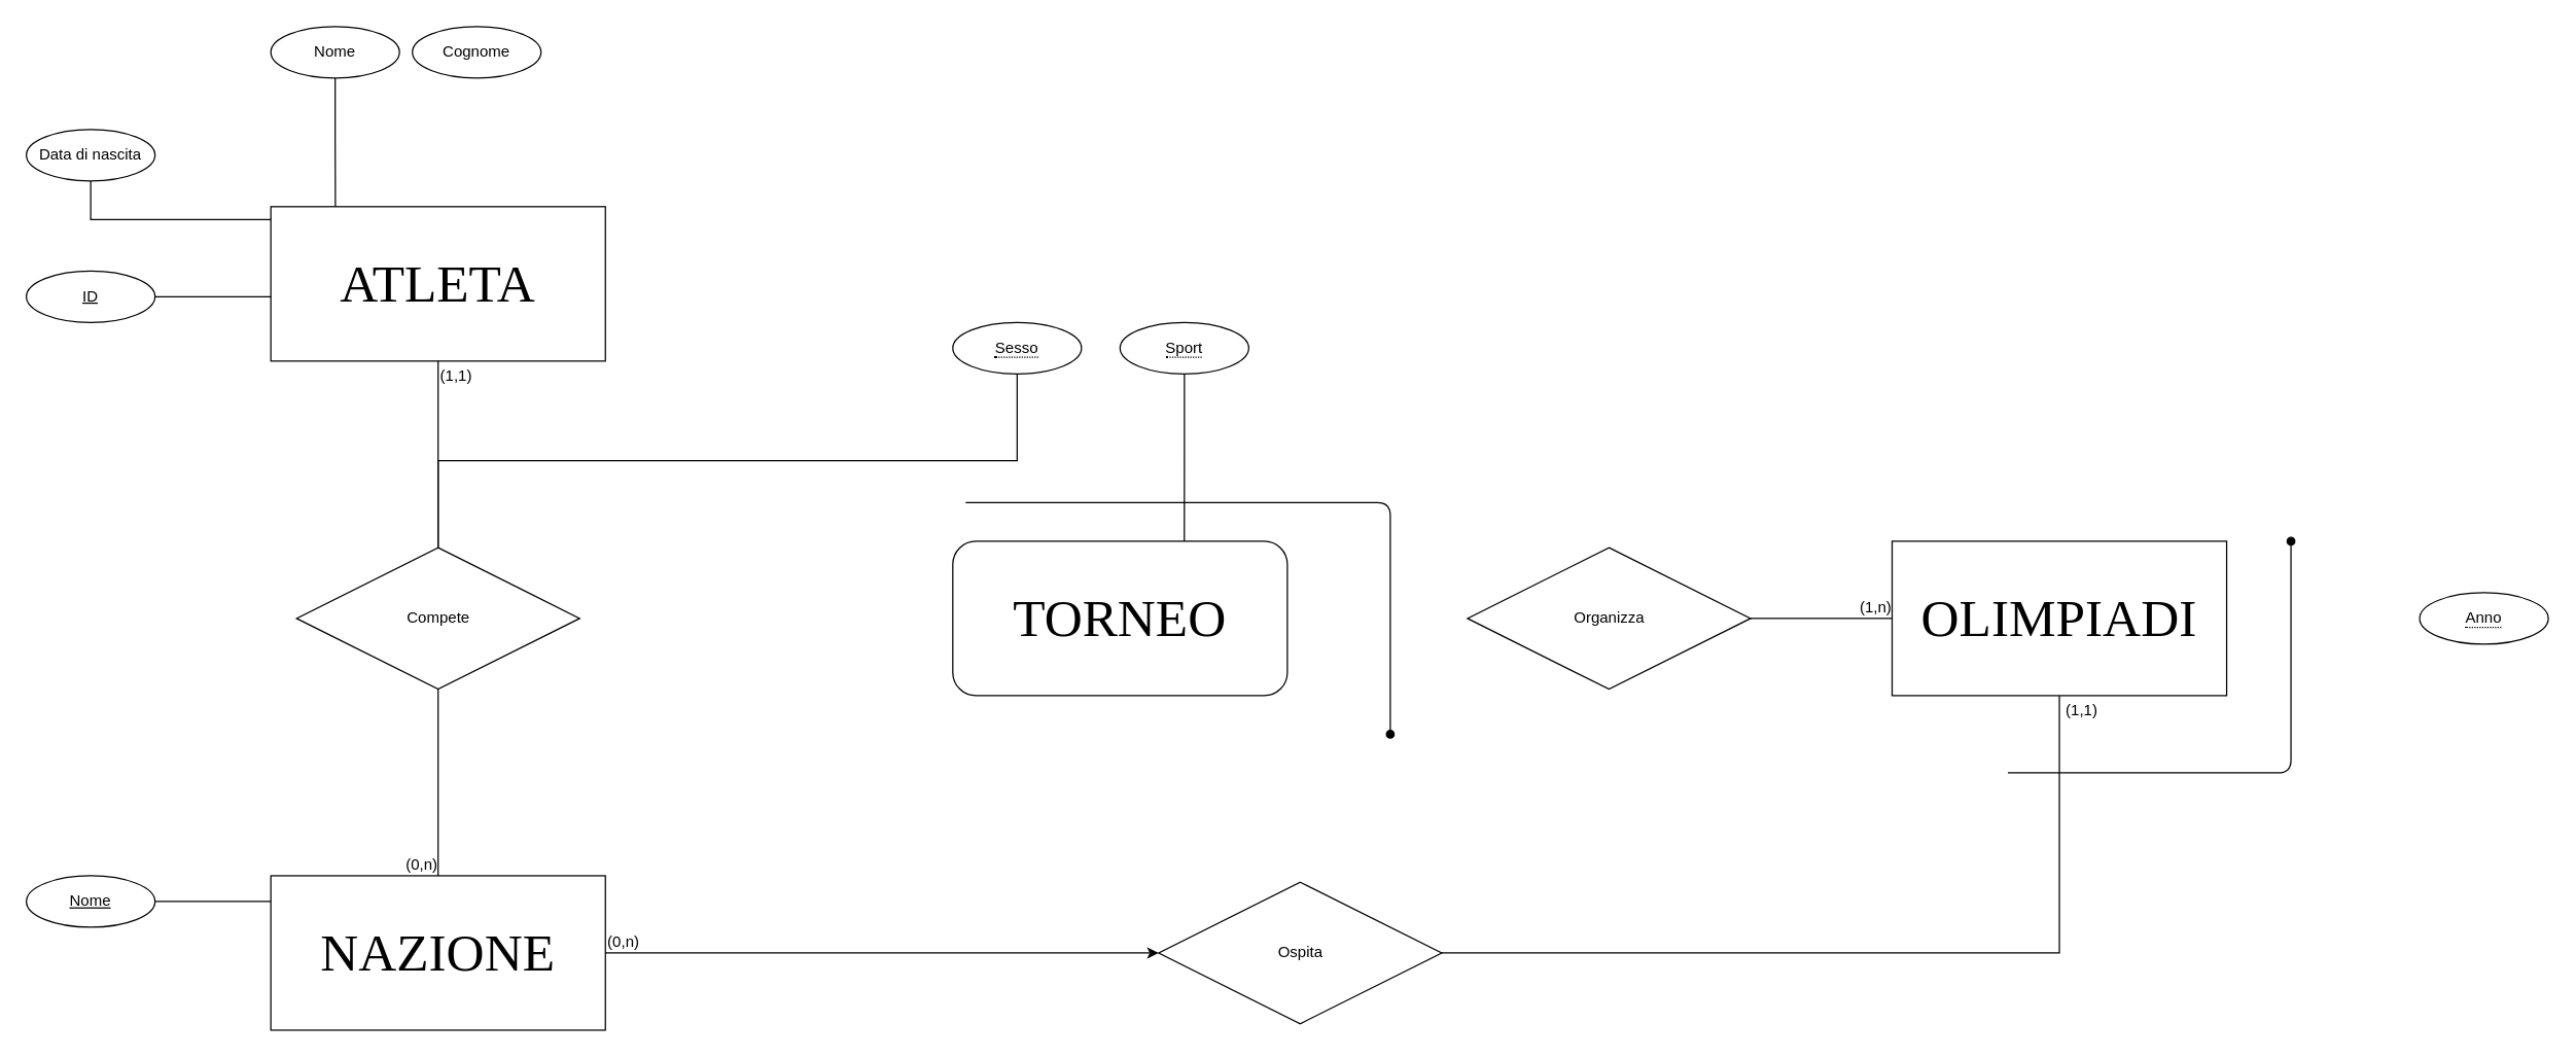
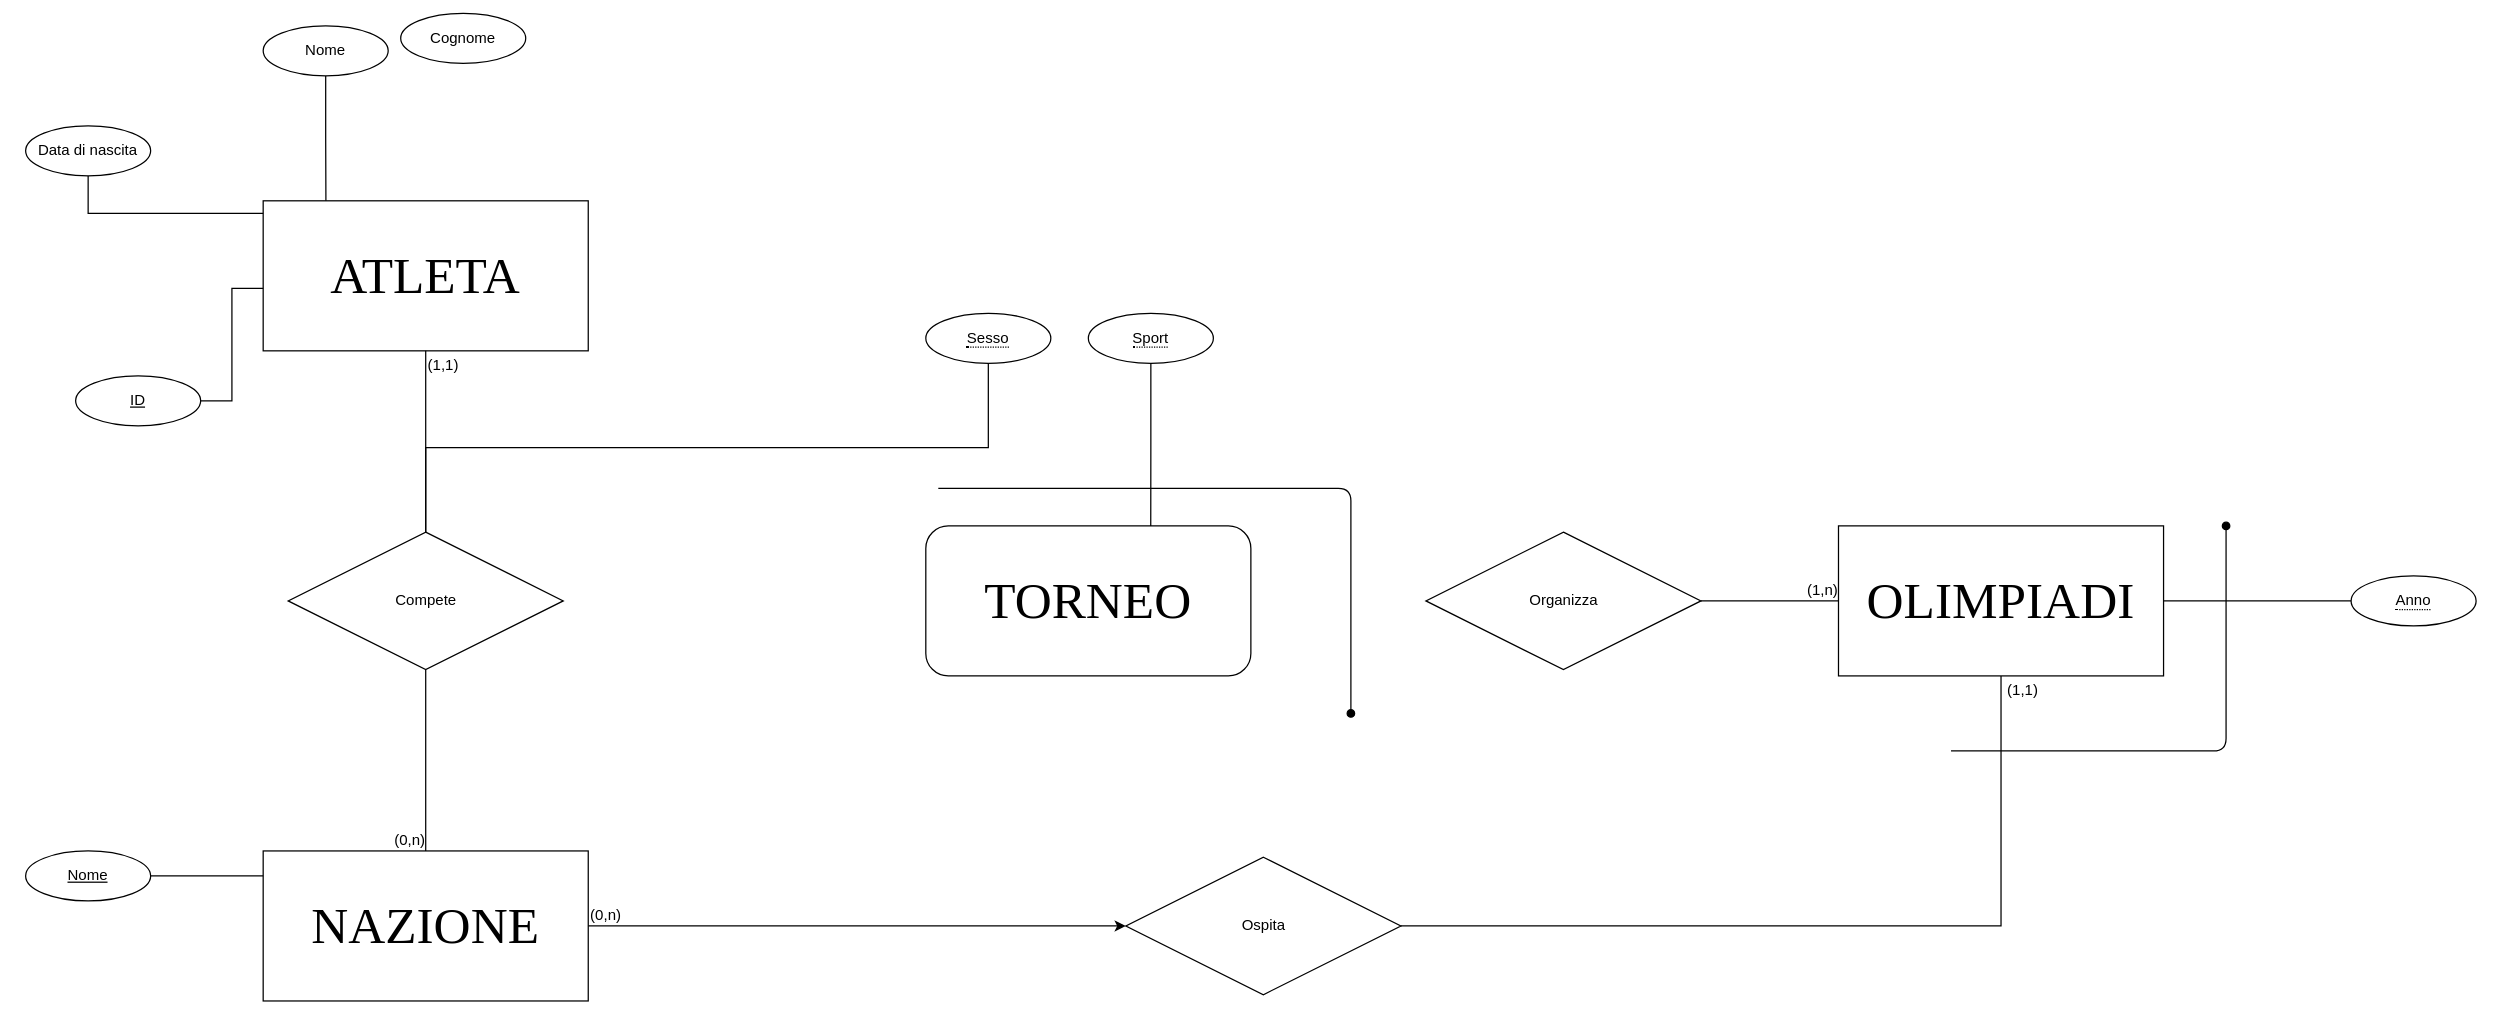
  <mxCell id="0" />
  <mxCell id="1" parent="0" />
  <mxCell id="2" value="ATLETA" style="whiteSpace=wrap;html=1;align=center;fontSize=41;fontFamily=Verdana;horizontal=1;" vertex="1" parent="1"><mxGeometry x="210" y="160" width="260" height="120" as="geometry" /></mxCell>
  <mxCell id="3" style="edgeStyle=orthogonalEdgeStyle;rounded=0;orthogonalLoop=1;jettySize=auto;html=1;exitX=0.5;exitY=1;exitDx=0;exitDy=0;entryX=0.193;entryY=0;entryDx=0;entryDy=0;entryPerimeter=0;endArrow=none;endFill=0;fontFamily=Verdana;fontSize=12;" edge="1" parent="1" source="4" target="2"><mxGeometry relative="1" as="geometry" /></mxCell>
  <mxCell id="4" value="&lt;div&gt;Nome&lt;/div&gt;" style="ellipse;whiteSpace=wrap;html=1;align=center;" vertex="1" parent="1"><mxGeometry x="210" y="20" width="100" height="40" as="geometry" /></mxCell>
- <mxCell id="5" value="&lt;div&gt;Cognome&lt;/div&gt;" style="ellipse;whiteSpace=wrap;html=1;align=center;" vertex="1" parent="1"><mxGeometry x="320" y="20" width="100" height="40" as="geometry" /></mxCell>
+ <mxCell id="5" value="&lt;div&gt;Cognome&lt;/div&gt;" style="ellipse;whiteSpace=wrap;html=1;align=center;" vertex="1" parent="1"><mxGeometry x="320" y="10" width="100" height="40" as="geometry" /></mxCell>
  <mxCell id="6" style="edgeStyle=orthogonalEdgeStyle;rounded=0;orthogonalLoop=1;jettySize=auto;html=1;exitX=0.5;exitY=1;exitDx=0;exitDy=0;endArrow=none;endFill=0;fontFamily=Verdana;fontSize=12;" edge="1" parent="1" source="7"><mxGeometry relative="1" as="geometry"><mxPoint x="210" y="170" as="targetPoint" /><Array as="points"><mxPoint x="70" y="170" /><mxPoint x="210" y="170" /></Array></mxGeometry></mxCell>
  <mxCell id="7" value="Data di nascita" style="ellipse;whiteSpace=wrap;html=1;align=center;" vertex="1" parent="1"><mxGeometry x="20" y="100" width="100" height="40" as="geometry" /></mxCell>
  <mxCell id="8" value="NAZIONE" style="whiteSpace=wrap;html=1;align=center;fontFamily=Verdana;fontSize=41;" vertex="1" parent="1"><mxGeometry x="210" y="680" width="260" height="120" as="geometry" /></mxCell>
  <mxCell id="9" value="&lt;div&gt;Compete&lt;/div&gt;" style="shape=rhombus;html=1;dashed=0;whitespace=wrap;perimeter=rhombusPerimeter;" vertex="1" parent="1"><mxGeometry x="230" y="425" width="220" height="110" as="geometry" /></mxCell>
  <mxCell id="10" value="" style="endArrow=none;html=1;rounded=0;entryX=0.5;entryY=0;entryDx=0;entryDy=0;exitX=0.5;exitY=1;exitDx=0;exitDy=0;" edge="1" parent="1" source="2" target="9"><mxGeometry relative="1" as="geometry"><mxPoint x="260" y="350" as="sourcePoint" /><mxPoint x="420" y="350" as="targetPoint" /></mxGeometry></mxCell>
  <mxCell id="11" value="(1,1)" style="resizable=0;html=1;align=left;verticalAlign=bottom;" connectable="0" vertex="1" parent="10"><mxGeometry x="-1" relative="1" as="geometry"><mxPoint y="20" as="offset" /></mxGeometry></mxCell>
  <mxCell id="12" value="" style="endArrow=none;html=1;rounded=0;exitX=0.5;exitY=1;exitDx=0;exitDy=0;entryX=0.5;entryY=0;entryDx=0;entryDy=0;" edge="1" parent="1" source="9" target="8"><mxGeometry relative="1" as="geometry"><mxPoint x="290" y="600" as="sourcePoint" /><mxPoint x="450" y="600" as="targetPoint" /></mxGeometry></mxCell>
  <mxCell id="13" value="(0,n)" style="resizable=0;html=1;align=right;verticalAlign=bottom;" connectable="0" vertex="1" parent="12"><mxGeometry x="1" relative="1" as="geometry" /></mxCell>
  <mxCell id="14" value="TORNEO" style="whiteSpace=wrap;html=1;align=center;fontSize=41;fontFamily=Verdana;horizontal=1;rounded=1;" vertex="1" parent="1"><mxGeometry x="740" y="420" width="260" height="120" as="geometry" /></mxCell>
  <mxCell id="15" style="edgeStyle=orthogonalEdgeStyle;rounded=0;orthogonalLoop=1;jettySize=auto;html=1;entryX=0;entryY=0.167;entryDx=0;entryDy=0;entryPerimeter=0;endArrow=none;endFill=0;fontFamily=Verdana;fontSize=12;" edge="1" parent="1" source="16" target="8"><mxGeometry relative="1" as="geometry" /></mxCell>
  <mxCell id="16" value="Nome" style="ellipse;whiteSpace=wrap;html=1;align=center;fontStyle=4" vertex="1" parent="1"><mxGeometry x="20" y="680" width="100" height="40" as="geometry" /></mxCell>
  <mxCell id="17" value="OLIMPIADI" style="whiteSpace=wrap;html=1;align=center;fontSize=41;fontFamily=Verdana;horizontal=1;" vertex="1" parent="1"><mxGeometry x="1470" y="420" width="260" height="120" as="geometry" /></mxCell>
  <mxCell id="18" value="Organizza" style="shape=rhombus;html=1;dashed=0;whitespace=wrap;perimeter=rhombusPerimeter;" vertex="1" parent="1"><mxGeometry x="1140" y="425" width="220" height="110" as="geometry" /></mxCell>
  <mxCell id="19" value="Ospita" style="shape=rhombus;html=1;dashed=0;whitespace=wrap;perimeter=rhombusPerimeter;" vertex="1" parent="1"><mxGeometry x="900" y="685" width="220" height="110" as="geometry" /></mxCell>
  <mxCell id="20" value="" style="edgeStyle=segmentEdgeStyle;endArrow=oval;html=1;fontFamily=Verdana;fontSize=12;endFill=1;" edge="1" parent="1"><mxGeometry width="50" height="50" relative="1" as="geometry"><mxPoint x="1560" y="600" as="sourcePoint" /><mxPoint x="1780" y="420" as="targetPoint" /></mxGeometry></mxCell>
  <mxCell id="21" value="" style="endArrow=classic;html=1;rounded=0;fontFamily=Verdana;fontSize=12;entryX=0;entryY=0.5;entryDx=0;entryDy=0;exitX=1;exitY=0.5;exitDx=0;exitDy=0;" edge="1" parent="1" source="8" target="19"><mxGeometry relative="1" as="geometry"><mxPoint x="620" y="740" as="sourcePoint" /><mxPoint x="780" y="740" as="targetPoint" /></mxGeometry></mxCell>
  <mxCell id="22" value="(0,n)" style="resizable=0;html=1;align=left;verticalAlign=bottom;" connectable="0" vertex="1" parent="21"><mxGeometry x="-1" relative="1" as="geometry" /></mxCell>
  <mxCell id="23" value="" style="endArrow=none;html=1;rounded=0;fontFamily=Verdana;fontSize=12;exitX=1;exitY=0.5;exitDx=0;exitDy=0;entryX=0.5;entryY=1;entryDx=0;entryDy=0;" edge="1" parent="1" source="19" target="17"><mxGeometry relative="1" as="geometry"><mxPoint x="1320" y="740" as="sourcePoint" /><mxPoint x="1480" y="740" as="targetPoint" /><Array as="points"><mxPoint x="1600" y="740" /></Array></mxGeometry></mxCell>
  <mxCell id="24" value="(1,1)" style="resizable=0;html=1;align=right;verticalAlign=bottom;" connectable="0" vertex="1" parent="23"><mxGeometry x="1" relative="1" as="geometry"><mxPoint x="30" y="20" as="offset" /></mxGeometry></mxCell>
+ <mxCell id="25" style="edgeStyle=orthogonalEdgeStyle;rounded=0;orthogonalLoop=1;jettySize=auto;html=1;exitX=0;exitY=0.5;exitDx=0;exitDy=0;entryX=1;entryY=0.5;entryDx=0;entryDy=0;endArrow=none;endFill=0;fontFamily=Verdana;fontSize=12;" edge="1" parent="1" source="26" target="17"><mxGeometry relative="1" as="geometry" /></mxCell>
  <mxCell id="26" value="&lt;span style=&quot;border-bottom: 1px dotted&quot;&gt;Anno&lt;/span&gt;" style="ellipse;whiteSpace=wrap;html=1;align=center;" vertex="1" parent="1"><mxGeometry x="1880" y="460" width="100" height="40" as="geometry" /></mxCell>
  <mxCell id="27" value="" style="endArrow=none;html=1;rounded=0;fontFamily=Verdana;fontSize=12;exitX=1;exitY=0.5;exitDx=0;exitDy=0;entryX=0;entryY=0.5;entryDx=0;entryDy=0;" edge="1" parent="1" source="18" target="17"><mxGeometry relative="1" as="geometry"><mxPoint x="1360" y="460" as="sourcePoint" /><mxPoint x="1520" y="460" as="targetPoint" /></mxGeometry></mxCell>
  <mxCell id="28" value="(1,n)" style="resizable=0;html=1;align=right;verticalAlign=bottom;" connectable="0" vertex="1" parent="27"><mxGeometry x="1" relative="1" as="geometry" /></mxCell>
  <mxCell id="29" value="" style="edgeStyle=segmentEdgeStyle;endArrow=oval;html=1;fontFamily=Verdana;fontSize=12;endFill=1;" edge="1" parent="1"><mxGeometry width="50" height="50" relative="1" as="geometry"><mxPoint x="750" y="390" as="sourcePoint" /><mxPoint x="1080" y="570" as="targetPoint" /></mxGeometry></mxCell>
  <mxCell id="30" style="edgeStyle=orthogonalEdgeStyle;rounded=0;orthogonalLoop=1;jettySize=auto;html=1;exitX=0.5;exitY=1;exitDx=0;exitDy=0;entryX=0.692;entryY=0;entryDx=0;entryDy=0;entryPerimeter=0;endArrow=none;endFill=0;fontFamily=Verdana;fontSize=12;" edge="1" parent="1" source="31" target="14"><mxGeometry relative="1" as="geometry" /></mxCell>
  <mxCell id="31" value="&lt;span style=&quot;border-bottom: 1px dotted&quot;&gt;Sport&lt;/span&gt;" style="ellipse;whiteSpace=wrap;html=1;align=center;" vertex="1" parent="1"><mxGeometry x="870" y="250" width="100" height="40" as="geometry" /></mxCell>
  <mxCell id="32" style="edgeStyle=orthogonalEdgeStyle;rounded=0;orthogonalLoop=1;jettySize=auto;html=1;exitX=0.5;exitY=1;exitDx=0;exitDy=0;endArrow=none;endFill=0;fontFamily=Verdana;fontSize=12;" edge="1" parent="1" source="33" target="9"><mxGeometry relative="1" as="geometry" /></mxCell>
  <mxCell id="33" value="&lt;span style=&quot;border-bottom: 1px dotted&quot;&gt;Sesso&lt;/span&gt;" style="ellipse;whiteSpace=wrap;html=1;align=center;" vertex="1" parent="1"><mxGeometry x="740" y="250" width="100" height="40" as="geometry" /></mxCell>
  <mxCell id="34" style="edgeStyle=orthogonalEdgeStyle;rounded=0;orthogonalLoop=1;jettySize=auto;html=1;exitX=1;exitY=0.5;exitDx=0;exitDy=0;entryX=0;entryY=0.583;entryDx=0;entryDy=0;entryPerimeter=0;endArrow=none;endFill=0;fontFamily=Verdana;fontSize=12;" edge="1" parent="1" source="35" target="2"><mxGeometry relative="1" as="geometry" /></mxCell>
- <mxCell id="35" value="ID" style="ellipse;whiteSpace=wrap;html=1;align=center;fontStyle=4;" vertex="1" parent="1"><mxGeometry x="20" y="210" width="100" height="40" as="geometry" /></mxCell>
+ <mxCell id="35" value="ID" style="ellipse;whiteSpace=wrap;html=1;align=center;fontStyle=4;" vertex="1" parent="1"><mxGeometry x="60" y="300" width="100" height="40" as="geometry" /></mxCell>
